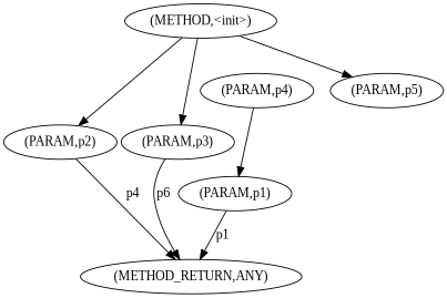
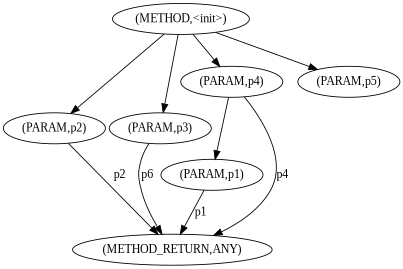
  digraph {
    fontname="Liberation Serif"
    node [fontname="Liberation Serif"]
    edge [fontname="Liberation Serif"]
    n1 [label=<(METHOD,&lt;init&gt;)>]
    n2 [label=<(PARAM,p2)>]
    n3 [label=<(PARAM,p3)>]
    n4 [label=<(PARAM,p4)>]
    n5 [label=<(PARAM,p5)>]
    n6 [label=<(PARAM,p1)>]
    n7 [label=<(METHOD_RETURN,ANY)>]
    n1 -> n2
    n1 -> n3
+   n1 -> n4
    n1 -> n5
-   n2 -> n7 [label=p4]
+   n2 -> n7 [label=p2]
    n3 -> n7 [label=p6]
    n4 -> n6
+   n4 -> n7 [label=p4]
    n6 -> n7 [label=p1]
  }
